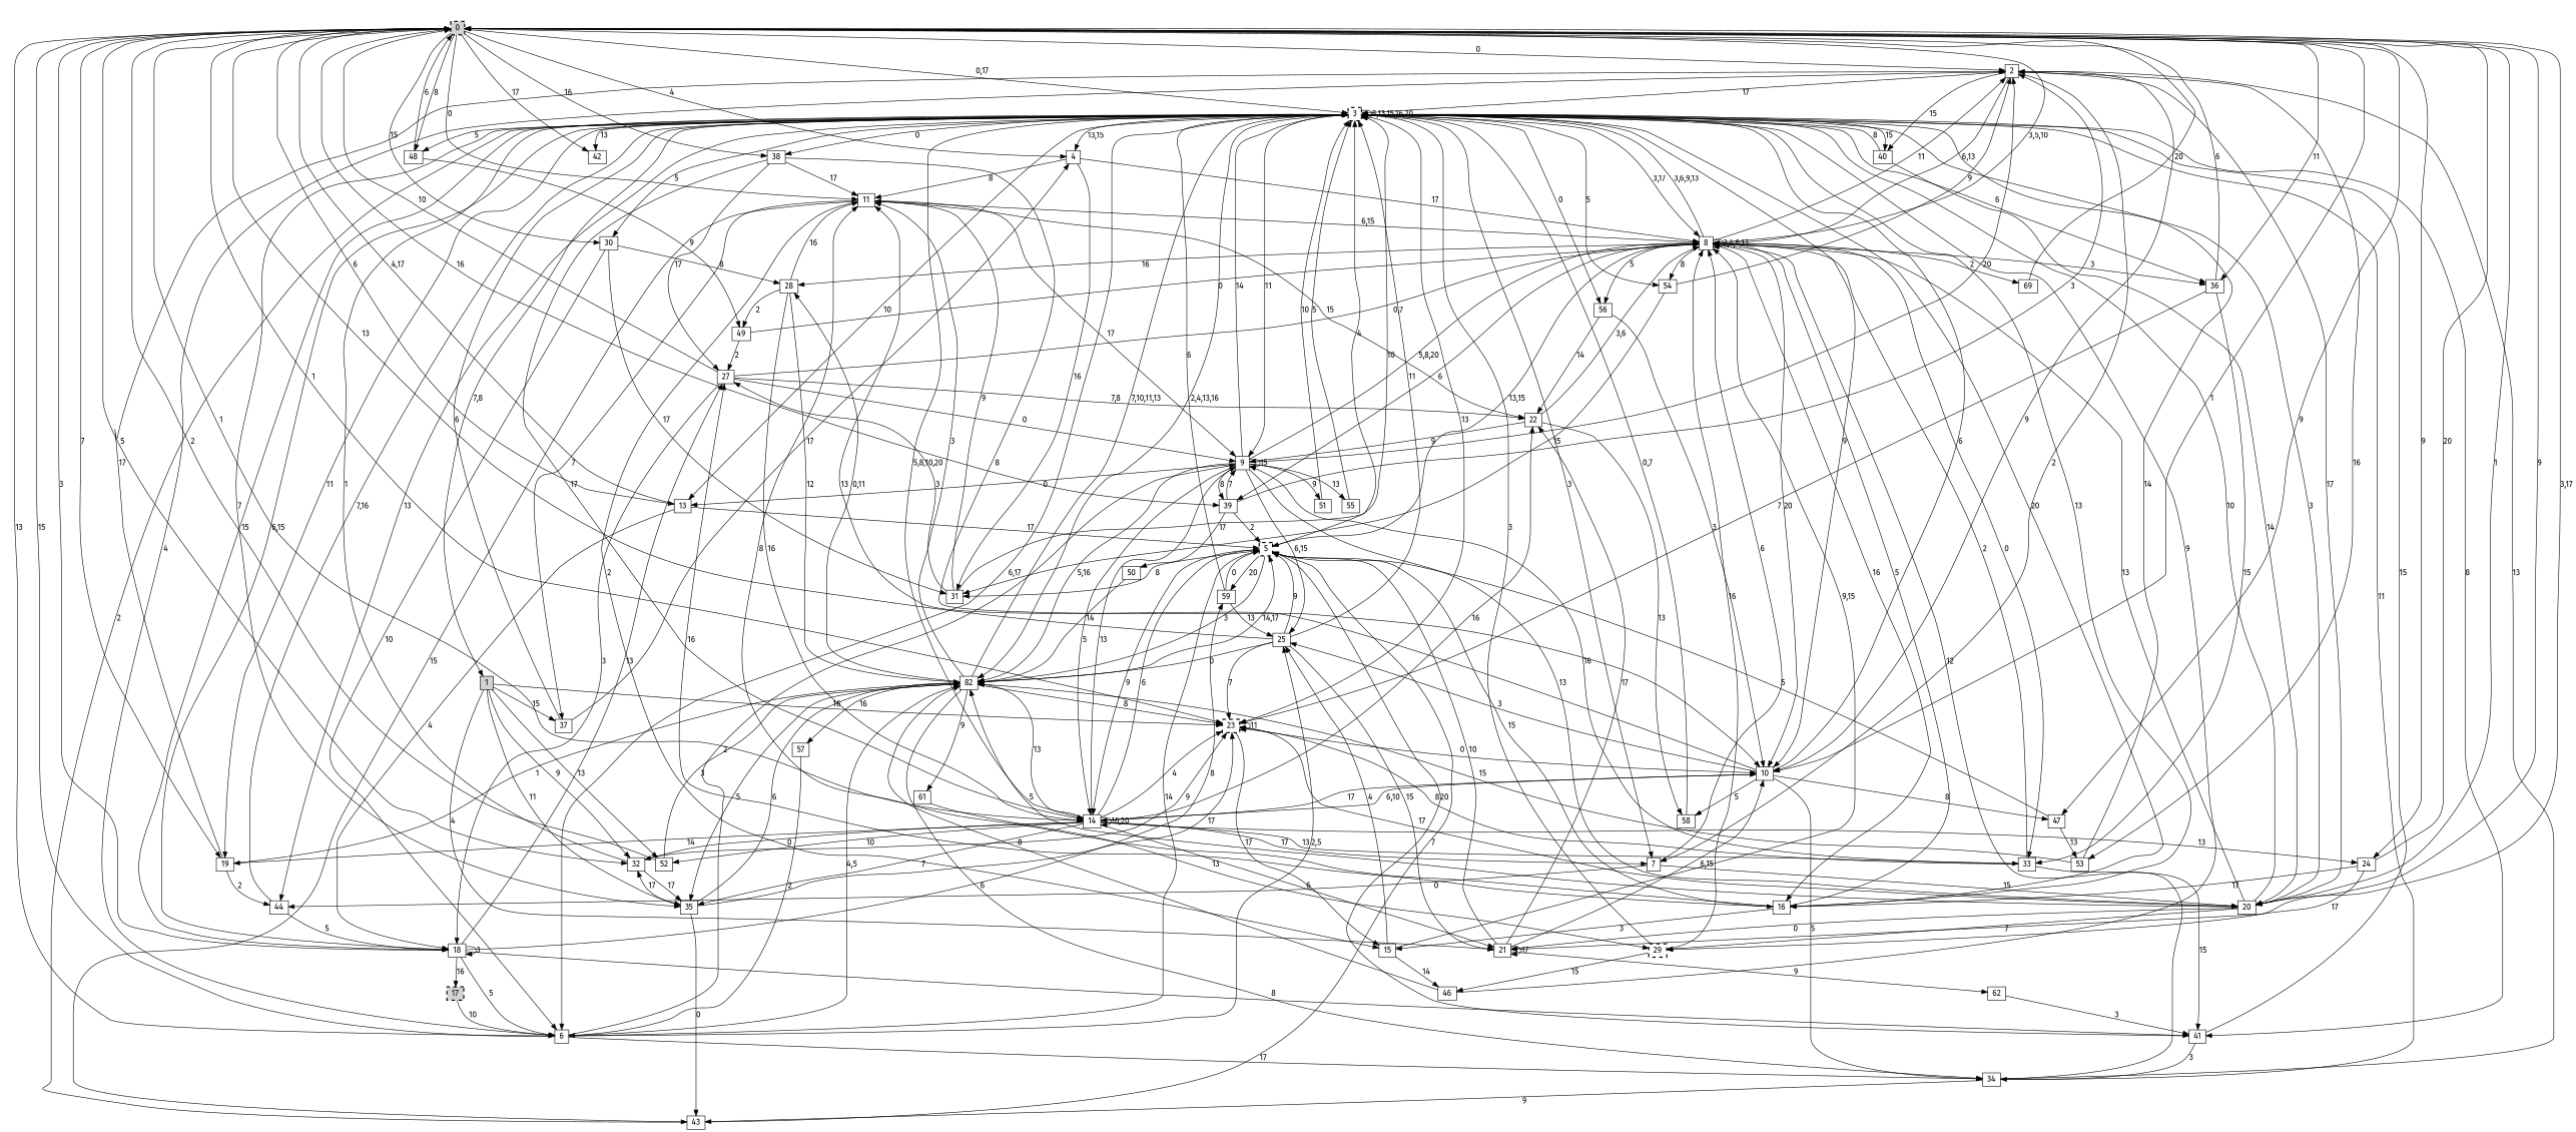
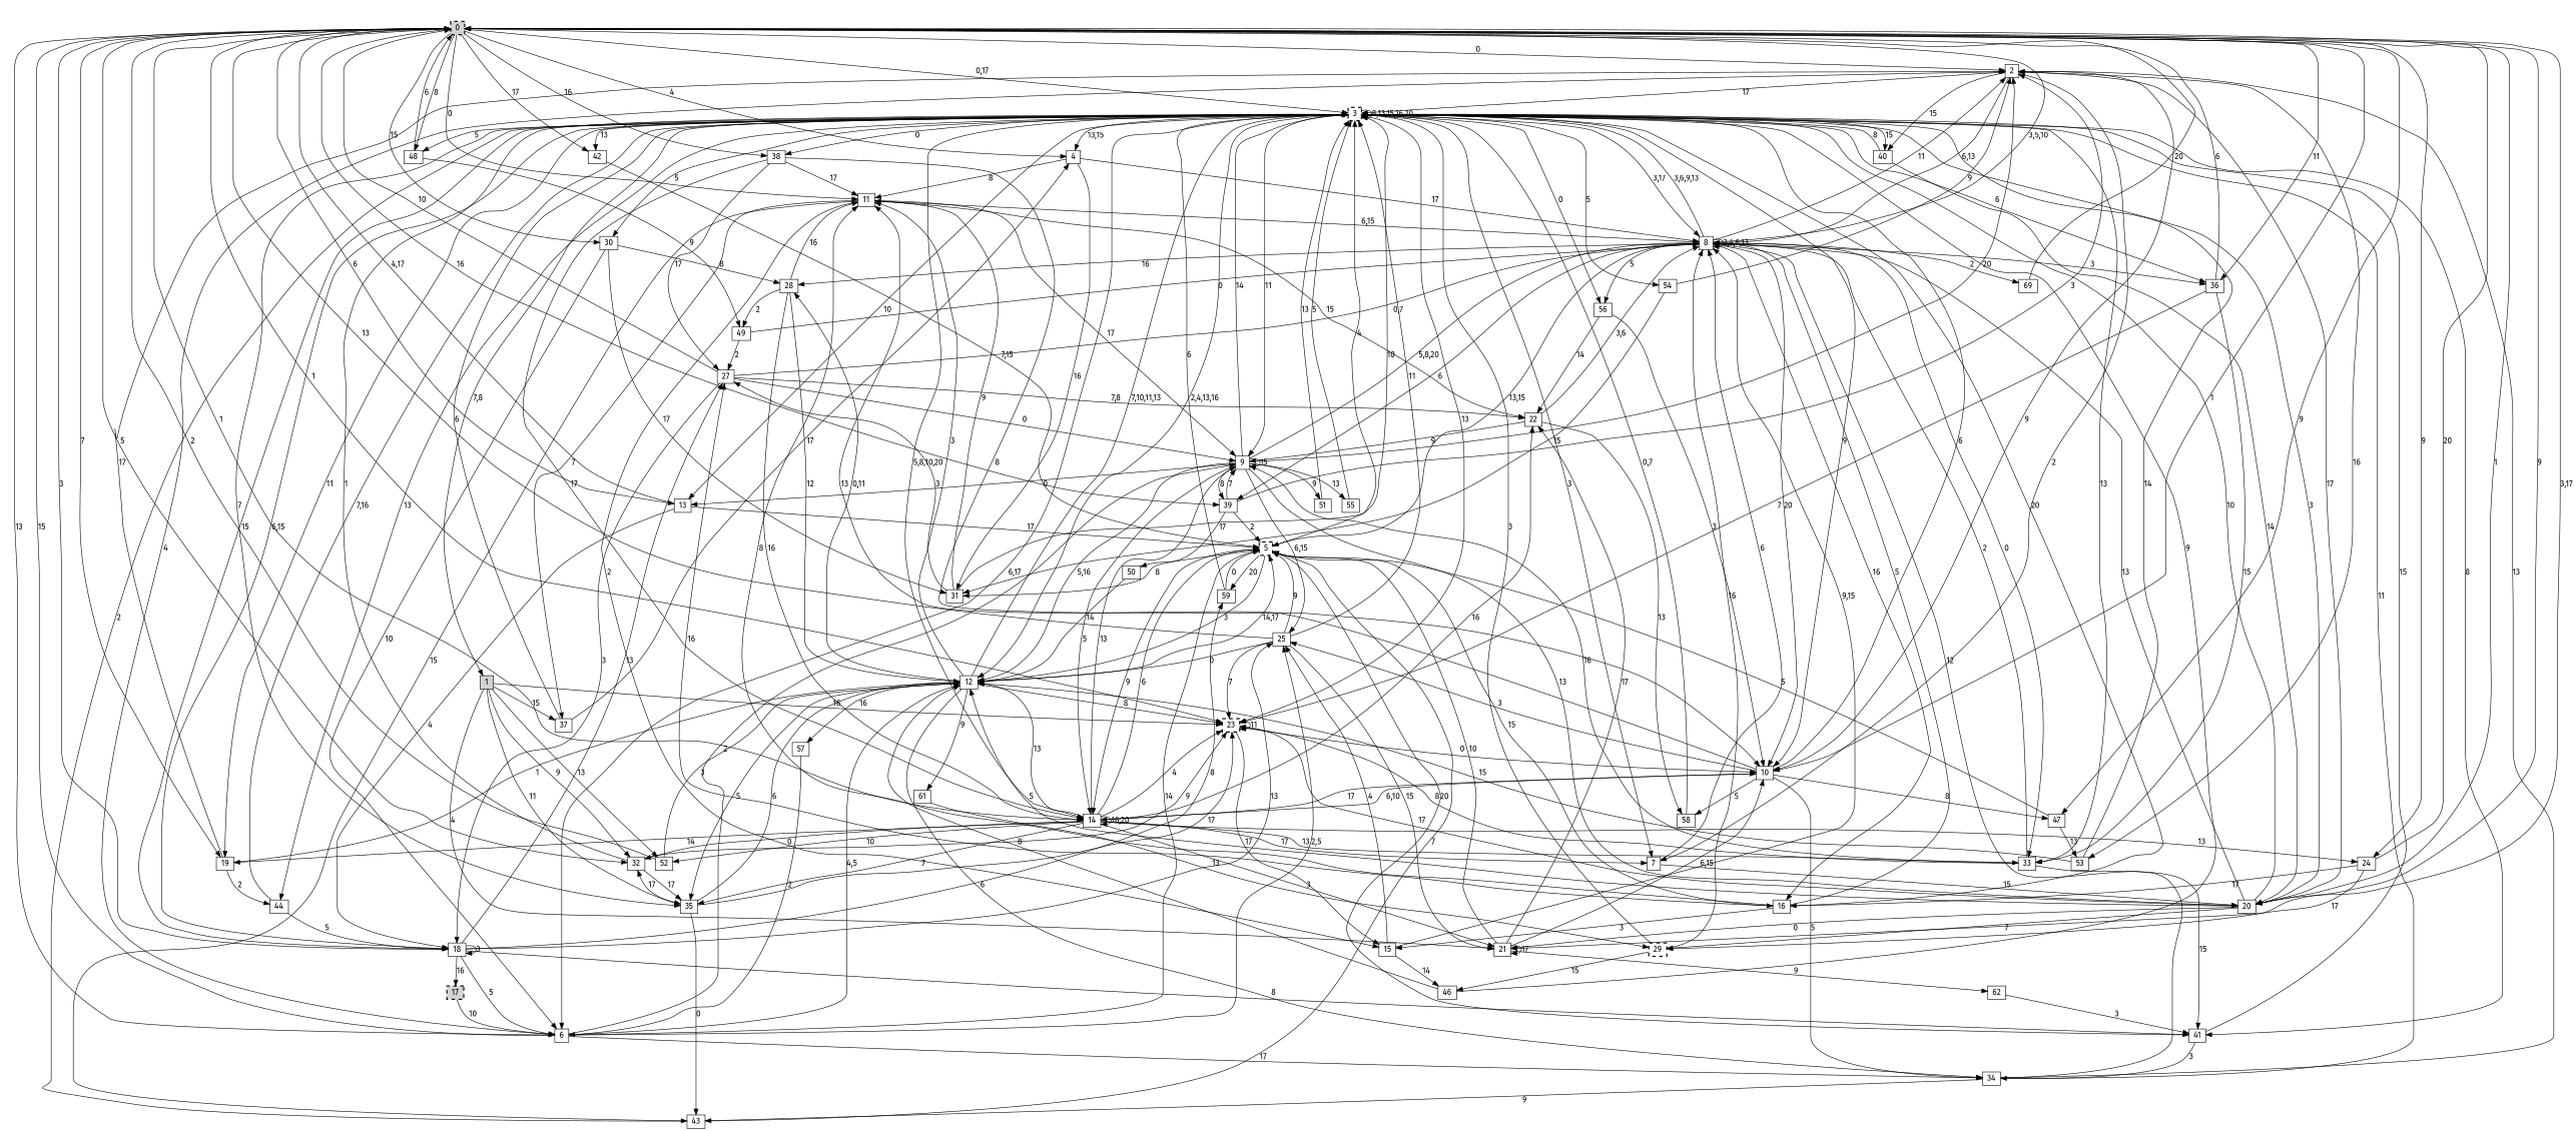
  digraph {
    fontname="Fira Sans"
    rankdir=TB
    node [fontname="Fira Sans" shape=box]
    edge [fontname="Fira Sans"]
    n1 [height=0.1 label=0 style="filled,bold,dashed" width=0.1]
    n2 [height=0.1 label=2 width=0.1]
    n3 [height=0.1 label=3 style="bold,dashed" width=0.1]
    n4 [height=0.1 label=4 width=0.1]
    n5 [height=0.1 label=6 width=0.1]
    n6 [height=0.1 label=10 width=0.1]
    n7 [height=0.1 label=11 width=0.1]
    n8 [height=0.1 label=13 width=0.1]
    n9 [height=0.1 label=14 width=0.1]
    n10 [height=0.1 label=19 width=0.1]
    n11 [height=0.1 label=20 width=0.1]
    n12 [height=0.1 label=21 width=0.1]
    n13 [height=0.1 label=23 style="bold,dashed" width=0.1]
    n14 [height=0.1 label=24 width=0.1]
    n15 [height=0.1 label=30 width=0.1]
    n16 [height=0.1 label=32 width=0.1]
    n17 [height=0.1 label=36 width=0.1]
    n18 [height=0.1 label=38 width=0.1]
    n19 [height=0.1 label=39 width=0.1]
    n20 [height=0.1 label=42 width=0.1]
    n21 [height=0.1 label=47 width=0.1]
    n22 [height=0.1 label=48 width=0.1]
    n23 [height=0.1 label=7 width=0.1]
    n24 [height=0.1 label=8 width=0.1]
    n25 [height=0.1 label=40 width=0.1]
    n26 [height=0.1 label=53 width=0.1]
    n27 [height=0.1 label=1 style=filled width=0.1]
    n28 [height=0.1 label=35 width=0.1]
    n29 [height=0.1 label=9 width=0.1]
-   n30 [height=0.1 label=82 width=0.1]
+   n30 [height=0.1 label=12 width=0.1]
    n31 [height=0.1 label=16 width=0.1]
    n32 [height=0.1 label=18 width=0.1]
    n33 [height=0.1 label=41 width=0.1]
    n34 [height=0.1 label=44 width=0.1]
    n35 [height=0.1 label=54 width=0.1]
    n36 [height=0.1 label=56 width=0.1]
    n37 [height=0.1 label=31 width=0.1]
    n38 [height=0.1 label=5 style="bold,dashed" width=0.1]
    n39 [height=0.1 label=25 width=0.1]
    n40 [height=0.1 label=34 width=0.1]
    n41 [height=0.1 label=58 width=0.1]
    n42 [height=0.1 label=37 width=0.1]
    n43 [height=0.1 label=15 width=0.1]
    n44 [height=0.1 label=22 width=0.1]
    n45 [height=0.1 label=43 width=0.1]
    n46 [height=0.1 label=52 width=0.1]
    n47 [height=0.1 label=33 width=0.1]
    n48 [height=0.1 label=29 style="bold,dashed" width=0.1]
    n49 [height=0.1 label=62 width=0.1]
    n50 [height=0.1 label=28 width=0.1]
    n51 [height=0.1 label=27 width=0.1]
    n52 [height=0.1 label=50 width=0.1]
    n53 [height=0.1 label=49 width=0.1]
    n54 [height=0.1 label=69 width=0.1]
    n55 [height=0.1 label=51 width=0.1]
    n56 [height=0.1 label=55 width=0.1]
    n57 [height=0.1 label=57 width=0.1]
    n58 [height=0.1 label=61 width=0.1]
    n59 [height=0.1 label=59 width=0.1]
    n60 [height=0.1 label=17 style="filled,bold,dashed" width=0.1]
    n61 [height=0.1 label=46 width=0.1]
    n1 -> n2 [label=0]
    n1 -> n3 [label="0,17"]
    n1 -> n4 [label=4]
    n1 -> n5 [label=13]
    n1 -> n6 [label=1]
    n1 -> n7 [label=0]
    n1 -> n8 [label=6]
    n1 -> n9 [label=1]
    n1 -> n10 [label=7]
    n1 -> n11 [label=1]
    n1 -> n12 [label="3,17"]
    n1 -> n13 [label=1]
    n1 -> n14 [label=9]
    n1 -> n15 [label=15]
    n1 -> n16 [label=5]
    n1 -> n17 [label=11]
    n1 -> n18 [label=16]
    n1 -> n19 [label=16]
    n1 -> n20 [label=17]
    n1 -> n21 [label=9]
    n1 -> n22 [label=8]
    n2 -> n3 [label=17]
    n2 -> n6 [label=9]
    n2 -> n23 [label=2]
    n2 -> n24 [label="6,13"]
    n2 -> n25 [label=15]
    n2 -> n26 [label=16]
    n3 -> n3 [label="8,13,15,16,20"]
    n3 -> n4 [label="13,15"]
    n3 -> n5 [label="6,17"]
    n3 -> n6 [label=9]
    n3 -> n8 [label=10]
    n3 -> n9 [label="5,8,10,20"]
    n3 -> n10 [label=11]
    n3 -> n11 [label=3]
    n3 -> n13 [label=13]
    n3 -> n15 [label=5]
    n3 -> n17 [label=6]
    n3 -> n18 [label=0]
    n3 -> n20 [label=13]
    n3 -> n22 [label=5]
    n3 -> n23 [label=3]
    n3 -> n24 [label="3,17"]
    n3 -> n25 [label=15]
    n3 -> n27 [label="7,8"]
    n3 -> n28 [label=7]
    n3 -> n29 [label=11]
    n3 -> n30 [label="2,4,13,16"]
-   n3 -> n31 [label=13]
+   n3 -> n47 [label=13]
    n3 -> n32 [label="6,15"]
    n3 -> n33 [label=8]
    n3 -> n34 [label=13]
    n3 -> n35 [label=5]
    n3 -> n36 [label=0]
    n4 -> n7 [label=8]
    n4 -> n24 [label=17]
    n4 -> n37 [label=16]
    n5 -> n1 [label=15]
    n5 -> n2 [label=4]
    n5 -> n29 [label=2]
    n5 -> n30 [label="4,5"]
    n5 -> n38 [label=14]
    n5 -> n39 [label="2,5"]
    n5 -> n40 [label=17]
    n6 -> n3 [label=6]
    n6 -> n7 [label=13]
    n6 -> n9 [label=17]
    n6 -> n21 [label=8]
    n6 -> n39 [label=3]
    n6 -> n40 [label=5]
    n6 -> n41 [label=5]
    n7 -> n24 [label="6,15"]
    n7 -> n29 [label=17]
    n7 -> n42 [label=7]
    n7 -> n43 [label=2]
    n7 -> n44 [label=15]
    n7 -> n45 [label=15]
    n8 -> n1 [label="4,17"]
    n8 -> n32 [label=4]
    n8 -> n38 [label=17]
    n9 -> n6 [label="6,10"]
    n9 -> n9 [label="16,20"]
    n9 -> n10 [label=14]
-   n9 -> n12 [label=6]
+   n9 -> n12 [label=3]
    n9 -> n13 [label=4]
    n9 -> n14 [label=13]
    n9 -> n16 [label=0]
    n9 -> n23 [label=17]
    n9 -> n28 [label=7]
    n9 -> n29 [label=13]
    n9 -> n30 [label=13]
    n9 -> n38 [label=6]
    n9 -> n44 [label=16]
    n9 -> n46 [label=10]
    n9 -> n47 [label=13]
    n10 -> n2 [label=17]
    n10 -> n30 [label=1]
    n10 -> n34 [label=2]
    n11 -> n1 [label=9]
    n11 -> n2 [label=17]
    n11 -> n3 [label=10]
    n11 -> n12 [label=0]
    n11 -> n13 [label=17]
    n11 -> n24 [label=13]
    n11 -> n30 [label=5]
    n11 -> n48 [label=7]
    n12 -> n6 [label="6,15"]
    n12 -> n12 [label=17]
    n12 -> n38 [label=10]
    n12 -> n44 [label=17]
    n12 -> n49 [label=9]
    n13 -> n6 [label=0]
    n13 -> n13 [label=11]
    n13 -> n43 [label=17]
    n14 -> n1 [label=20]
    n14 -> n31 [label=17]
    n14 -> n48 [label=17]
    n15 -> n5 [label=10]
    n15 -> n37 [label=17]
    n15 -> n50 [label=8]
    n16 -> n3 [label=1]
    n16 -> n13 [label=9]
    n16 -> n28 [label=17]
    n17 -> n1 [label=6]
    n17 -> n13 [label=7]
    n17 -> n47 [label=15]
    n18 -> n6 [label=8]
    n18 -> n7 [label=17]
    n18 -> n9 [label=17]
    n18 -> n51 [label=17]
    n19 -> n2 [label=3]
    n19 -> n29 [label=7]
    n19 -> n38 [label=2]
    n19 -> n52 [label=17]
+   n20 -> n38 [label="7,15"]
    n21 -> n26 [label=13]
    n21 -> n38 [label=5]
    n22 -> n1 [label=6]
    n22 -> n53 [label=9]
    n23 -> n11 [label=15]
    n23 -> n24 [label=6]
-   n23 -> n34 [label=0]
    n24 -> n1 [label="3,5,10"]
    n24 -> n2 [label=11]
    n24 -> n3 [label="3,6,9,13"]
    n24 -> n6 [label=20]
    n24 -> n17 [label=3]
    n24 -> n19 [label=6]
    n24 -> n24 [label="2,4,6,13"]
    n24 -> n31 [label=16]
-   n24 -> n35 [label=8]
    n24 -> n36 [label=5]
    n24 -> n38 [label="13,15"]
    n24 -> n47 [label=0]
    n24 -> n50 [label=16]
    n24 -> n54 [label=2]
    n25 -> n3 [label=8]
    n25 -> n11 [label=14]
    n26 -> n3 [label=14]
    n26 -> n30 [label=15]
    n27 -> n12 [label=4]
    n27 -> n13 [label=16]
    n27 -> n16 [label=9]
    n27 -> n28 [label=11]
    n27 -> n42 [label=15]
    n27 -> n46 [label=13]
    n28 -> n13 [label=17]
    n28 -> n16 [label=17]
    n28 -> n30 [label=6]
    n28 -> n45 [label=0]
    n29 -> n2 [label=20]
    n29 -> n3 [label=14]
    n29 -> n8 [label=0]
    n29 -> n9 [label=5]
    n29 -> n11 [label=13]
    n29 -> n19 [label=8]
    n29 -> n24 [label="5,8,20"]
    n29 -> n29 [label=15]
    n29 -> n30 [label="5,16"]
    n29 -> n39 [label="6,15"]
    n29 -> n55 [label=9]
    n29 -> n56 [label=13]
    n30 -> n3 [label="7,10,11,13"]
    n30 -> n7 [label=3]
    n30 -> n13 [label=8]
    n30 -> n28 [label=5]
    n30 -> n38 [label="14,17"]
    n30 -> n40 [label=6]
    n30 -> n50 [label="0,11"]
    n30 -> n57 [label=16]
    n30 -> n58 [label=9]
    n31 -> n3 [label=20]
    n31 -> n7 [label=8]
    n31 -> n24 [label=5]
    n31 -> n43 [label=3]
    n31 -> n51 [label=16]
    n32 -> n1 [label=3]
    n32 -> n3 [label=15]
    n32 -> n5 [label=5]
    n32 -> n32 [label=3]
    n32 -> n33 [label=8]
-   n59 -> n39 [label=13]
+   n32 -> n39 [label=13]
    n32 -> n51 [label=13]
    n32 -> n59 [label=8]
    n32 -> n60 [label=16]
    n33 -> n3 [label=15]
    n33 -> n38 [label=20]
    n33 -> n40 [label=3]
    n34 -> n3 [label="7,16"]
    n34 -> n32 [label=5]
    n35 -> n2 [label=9]
    n35 -> n37 [label=15]
    n36 -> n6 [label=3]
    n36 -> n44 [label=14]
    n37 -> n3 [label=10]
    n37 -> n7 [label=9]
    n37 -> n51 [label=3]
    n38 -> n3 [label=4]
    n38 -> n9 [label=9]
    n38 -> n30 [label=3]
    n38 -> n31 [label=15]
    n38 -> n37 [label=8]
    n38 -> n59 [label=20]
    n39 -> n1 [label=13]
    n39 -> n3 [label=11]
    n39 -> n12 [label=15]
    n39 -> n13 [label=7]
    n39 -> n30 [label=0]
    n39 -> n38 [label=9]
    n40 -> n2 [label=13]
    n40 -> n3 [label=11]
    n40 -> n24 [label=12]
    n40 -> n45 [label=9]
    n41 -> n3 [label="0,7"]
    n42 -> n3 [label=6]
    n42 -> n4 [label=17]
    n43 -> n24 [label="9,15"]
    n43 -> n39 [label=4]
    n43 -> n61 [label=14]
    n44 -> n24 [label="3,6"]
    n44 -> n29 [label=9]
    n44 -> n41 [label=13]
    n45 -> n3 [label=2]
    n45 -> n38 [label=7]
    n46 -> n1 [label=2]
    n46 -> n30 [label=3]
    n47 -> n13 [label=8]
    n47 -> n24 [label=2]
    n47 -> n29 [label=16]
    n47 -> n33 [label=15]
    n48 -> n3 [label=3]
    n48 -> n24 [label=16]
    n48 -> n61 [label=15]
    n49 -> n33 [label=3]
    n50 -> n7 [label=16]
    n50 -> n9 [label=16]
    n50 -> n30 [label=12]
    n50 -> n53 [label=2]
    n51 -> n1 [label=10]
    n51 -> n24 [label="0,7"]
    n51 -> n29 [label=0]
    n51 -> n32 [label=3]
    n51 -> n44 [label="7,8"]
    n52 -> n30 [label=14]
    n53 -> n24 [label=0]
    n53 -> n51 [label=2]
    n54 -> n1 [label=20]
-   n55 -> n3 [label=10]
+   n55 -> n3 [label=13]
    n56 -> n3 [label=5]
    n57 -> n5 [label=2]
    n58 -> n48 [label=13]
    n59 -> n3 [label=6]
    n59 -> n38 [label=0]
    n60 -> n5 [label=10]
    n61 -> n3 [label=9]
    n61 -> n30 [label=8]
  }
